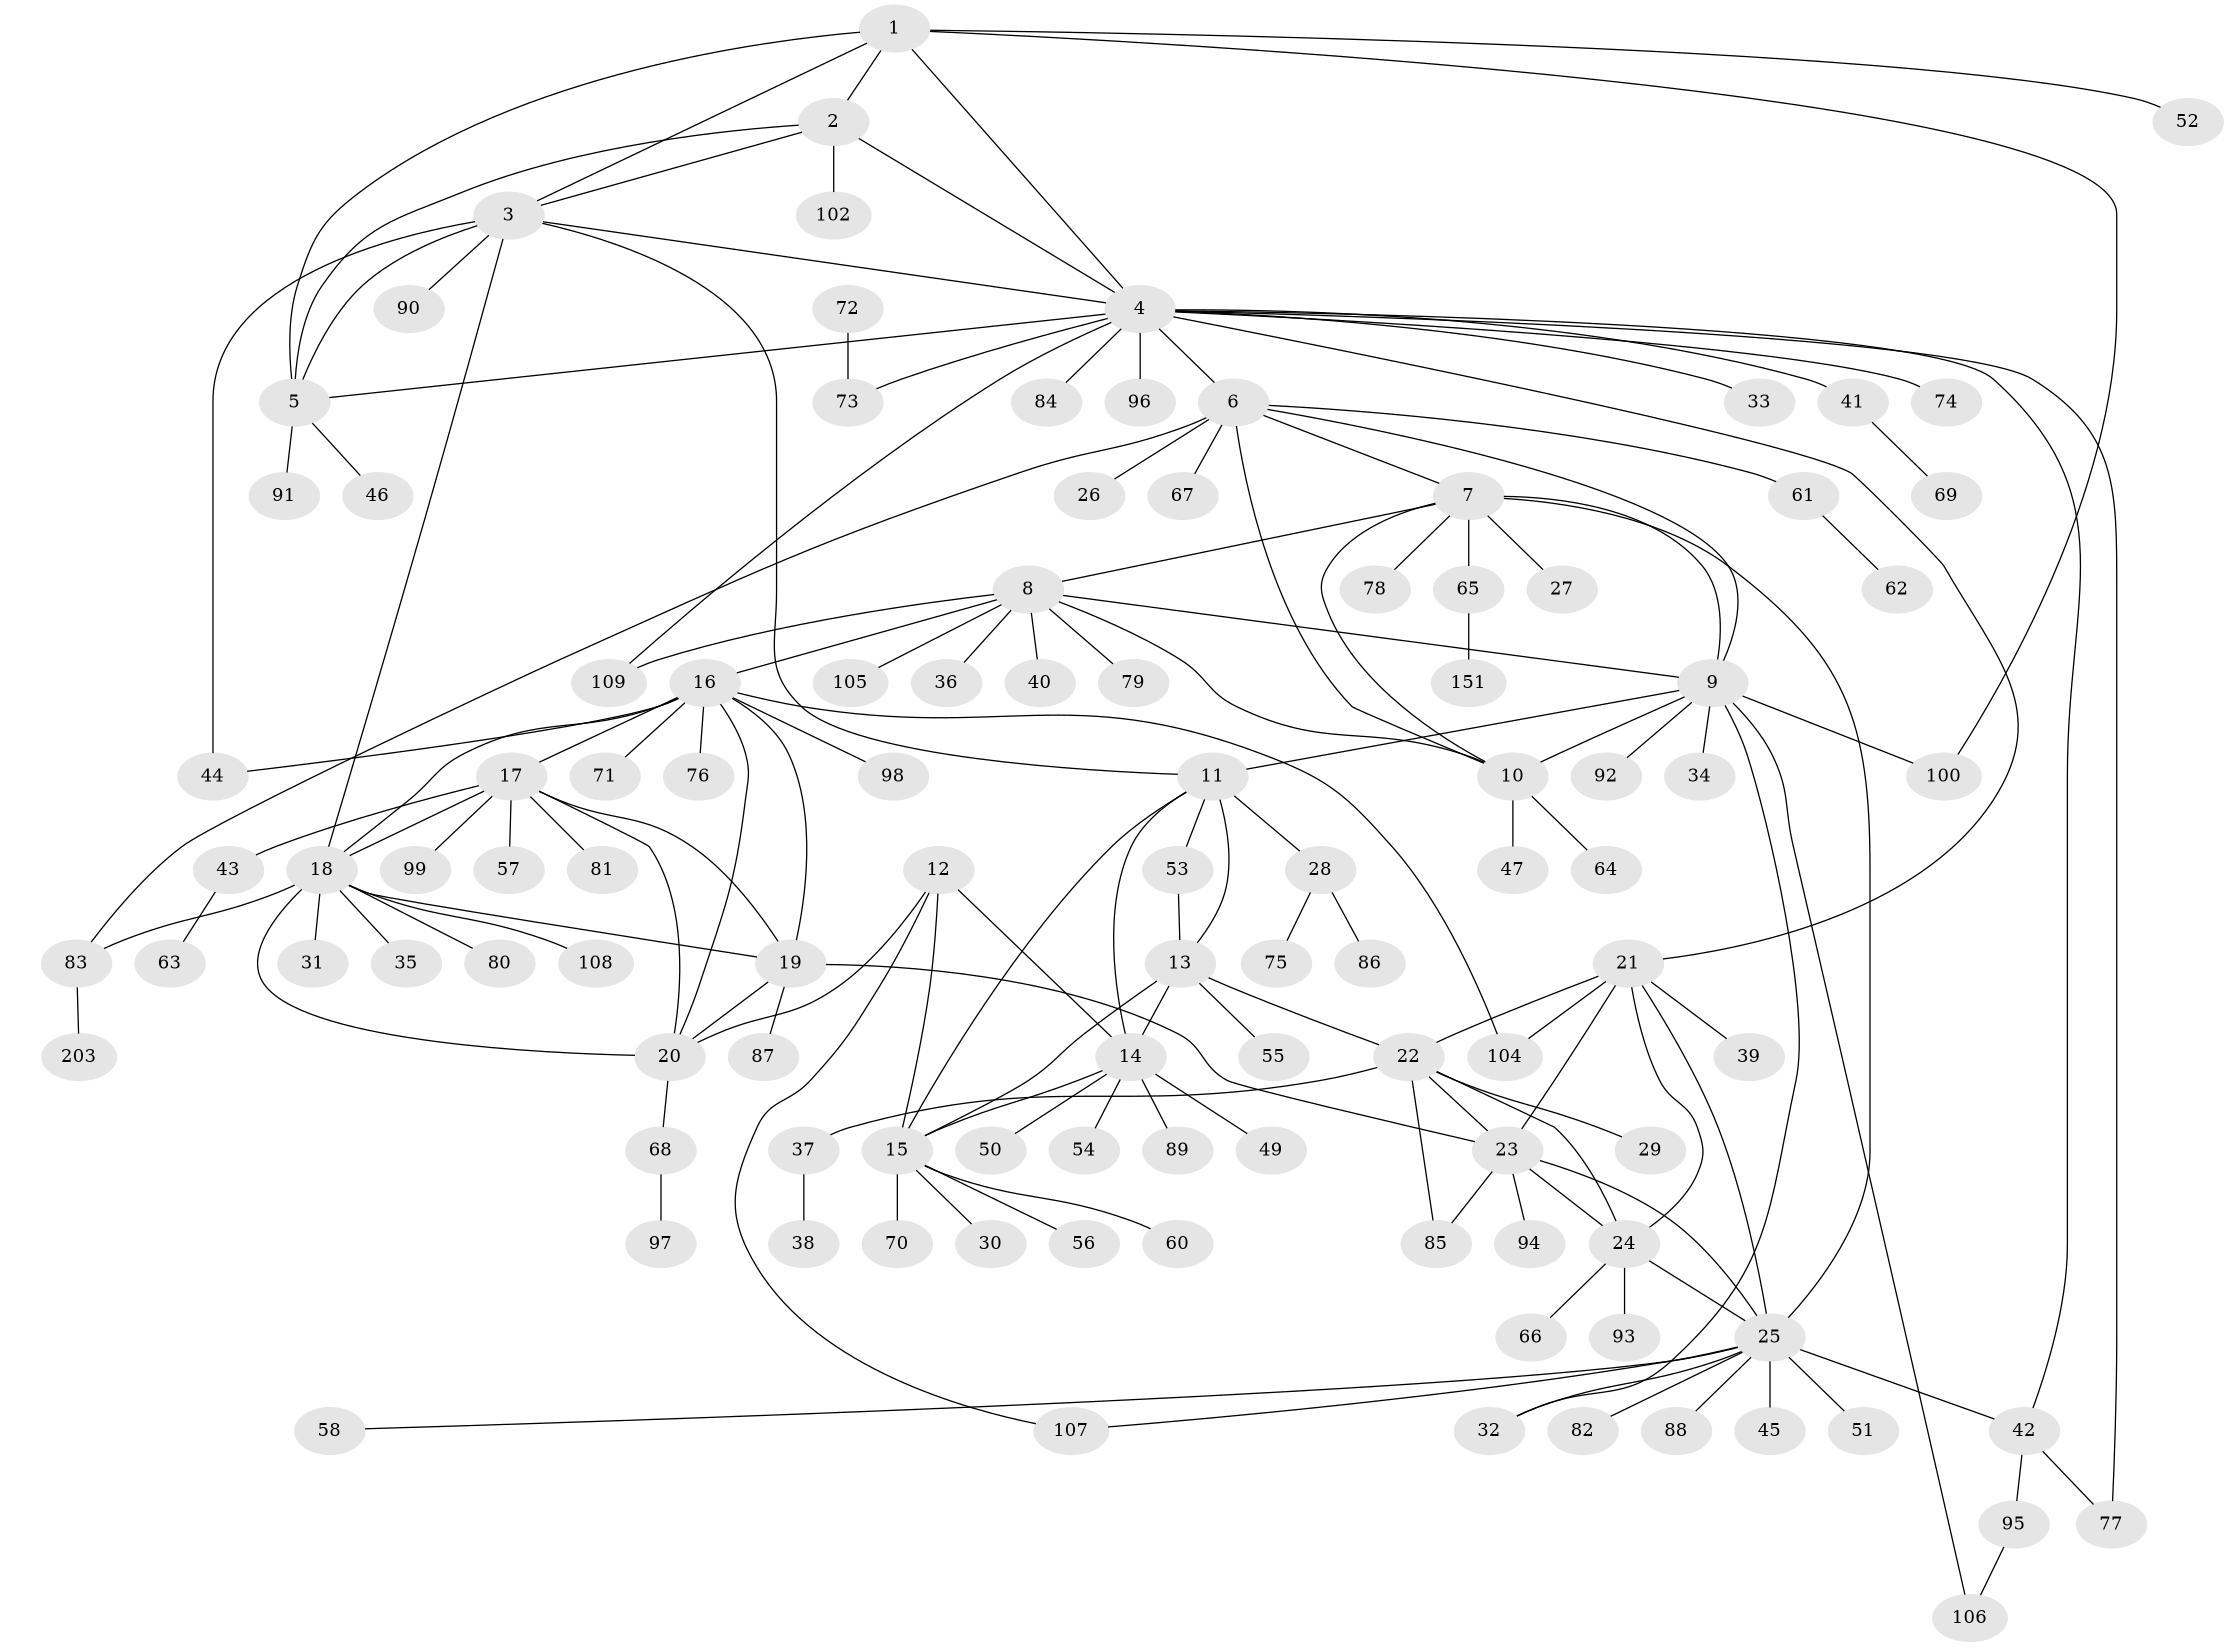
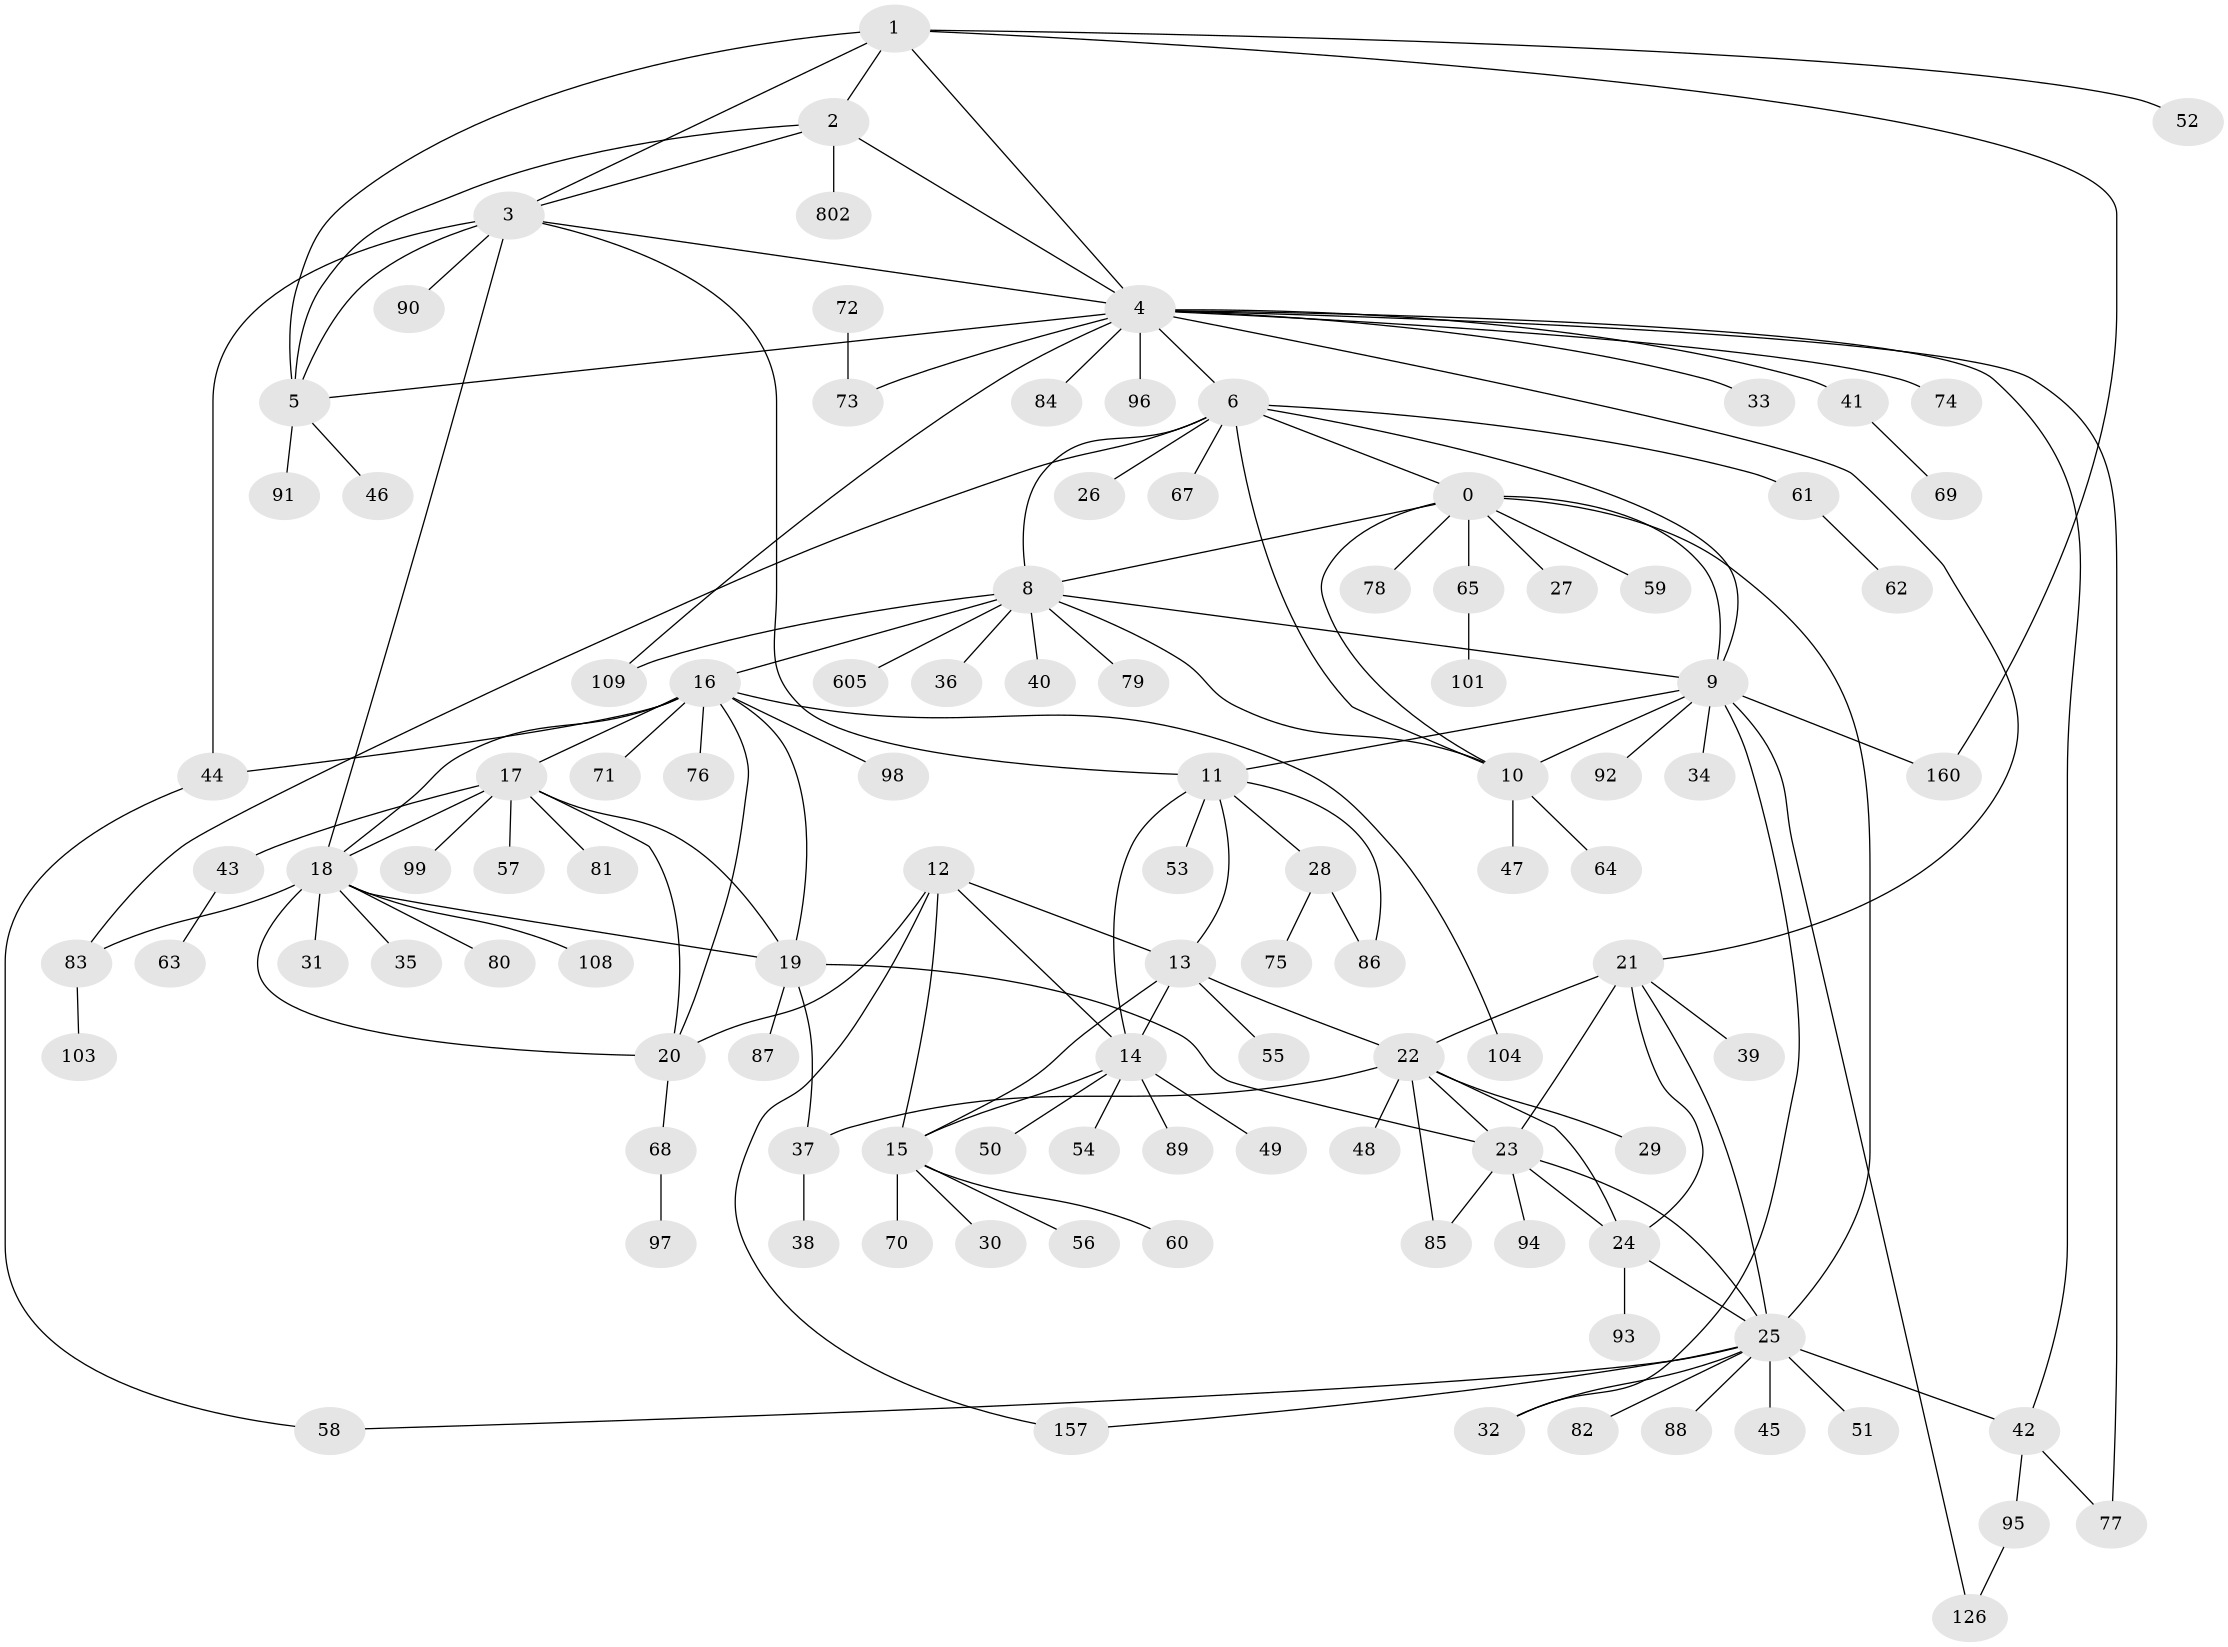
  graph {
    node [color=gray90 style=filled]
    1
    2
    3
    4
    5
-   100
+   100 [label=160]
    52
-   102
+   102 [label=802]
    11
    18
    44
    90
    6
    21
    33
    41
    42
    73
    74
    77
    84
    96
    109
    46
    91
    13
    14
    15
    28
    53
    83
    20
    19
    31
    35
    80
    108
    58
-   7
+   7 [label=0]
    8
    9
    10
    26
    61
    67
    25
    22
    104
    23
    24
    39
    69
    95
    27
+   59
    65
    78
    16
    36
    40
    79
-   105
+   105 [label=605]
    32
    34
    92
-   106
+   106 [label=126]
    47
    64
    62
-   103 [label=203]
-   107
+   103
+   107 [label=157]
    45
    51
    82
    88
-   101 [label=151]
+   101
    17
    71
    76
    98
    12
    55
    49
    50
    54
    89
    30
    56
    60
    70
    75
    86
    68
    29
    37
+   48
    85
    43
    57
    81
    99
    87
    63
    94
    97
-   66
    93
    38
    72
    1 -- 2
    1 -- 3
    1 -- 4
    1 -- 5
    1 -- 100
    1 -- 52
    2 -- 3
    2 -- 4
    2 -- 5
    2 -- 102
    3 -- 4
    3 -- 5
    3 -- 11
    3 -- 18
    3 -- 44
    3 -- 90
    4 -- 5
    4 -- 6
    4 -- 21
    4 -- 33
    4 -- 41
    4 -- 42
    4 -- 73
    4 -- 74
    4 -- 77
    4 -- 84
    4 -- 96
    4 -- 109
    5 -- 46
    5 -- 91
    11 -- 13
    11 -- 14
-   11 -- 15
+   11 -- 86
    11 -- 28
    11 -- 53
    18 -- 83
    18 -- 20
    18 -- 19
    18 -- 31
    18 -- 35
    18 -- 80
    18 -- 108
+   44 -- 58
    6 -- 83
    6 -- 7
+   6 -- 8
    6 -- 9
    6 -- 10
    6 -- 26
    6 -- 61
    6 -- 67
    21 -- 25
    21 -- 22
-   21 -- 104
    21 -- 23
    21 -- 24
    21 -- 39
    41 -- 69
    42 -- 77
    42 -- 95
    13 -- 14
    13 -- 15
    13 -- 22
    13 -- 55
    14 -- 15
    14 -- 49
    14 -- 50
    14 -- 54
    14 -- 89
    15 -- 30
    15 -- 56
    15 -- 60
    15 -- 70
    28 -- 75
    28 -- 86
    83 -- 103
    20 -- 68
-   19 -- 20
+   19 -- 37
    19 -- 23
    19 -- 87
    7 -- 8
    7 -- 9
    7 -- 10
    7 -- 25
    7 -- 27
+   7 -- 59
    7 -- 65
    7 -- 78
    8 -- 109
    8 -- 9
    8 -- 10
    8 -- 16
    8 -- 36
    8 -- 40
    8 -- 79
    8 -- 105
    9 -- 100
    9 -- 11
    9 -- 10
    9 -- 32
    9 -- 34
    9 -- 92
    9 -- 106
    10 -- 47
    10 -- 64
    61 -- 62
    25 -- 42
    25 -- 58
    25 -- 32
    25 -- 107
    25 -- 45
    25 -- 51
    25 -- 82
    25 -- 88
    22 -- 23
    22 -- 24
    22 -- 29
    22 -- 37
+   22 -- 48
    22 -- 85
    23 -- 25
    23 -- 24
    23 -- 85
    23 -- 94
    24 -- 25
-   24 -- 66
    24 -- 93
    95 -- 106
    65 -- 101
    16 -- 18
    16 -- 44
    16 -- 20
    16 -- 19
    16 -- 104
    16 -- 17
    16 -- 71
    16 -- 76
    16 -- 98
    17 -- 18
    17 -- 20
    17 -- 19
    17 -- 43
    17 -- 57
    17 -- 81
    17 -- 99
-   53 -- 13
+   12 -- 13
    12 -- 14
    12 -- 15
    12 -- 20
    12 -- 107
    68 -- 97
    37 -- 38
    43 -- 63
    72 -- 73
  }
